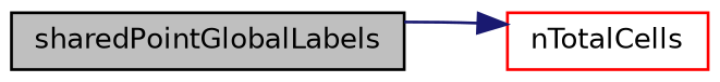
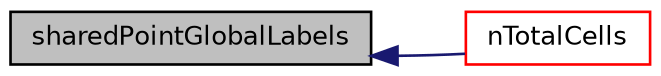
  digraph {
    rankdir=LR
    node [fontname=Helvetica fontsize=10 shape=record]
    n1 [color=black fillcolor=grey75 fontcolor=black height=0.2 label=sharedPointGlobalLabels style=filled width=0.4]
    n2 [color=red height=0.2 label=nTotalCells width=0.4]
-   n2 -> n1 [color=midnightblue dir=back fontname=Helvetica fontsize=10 labelfontname=Helvetica labelfontsize=10 style=solid]
+   n1 -> n2 [color=midnightblue dir=back fontname=Helvetica fontsize=10 labelfontname=Helvetica labelfontsize=10 style=solid]
  }
